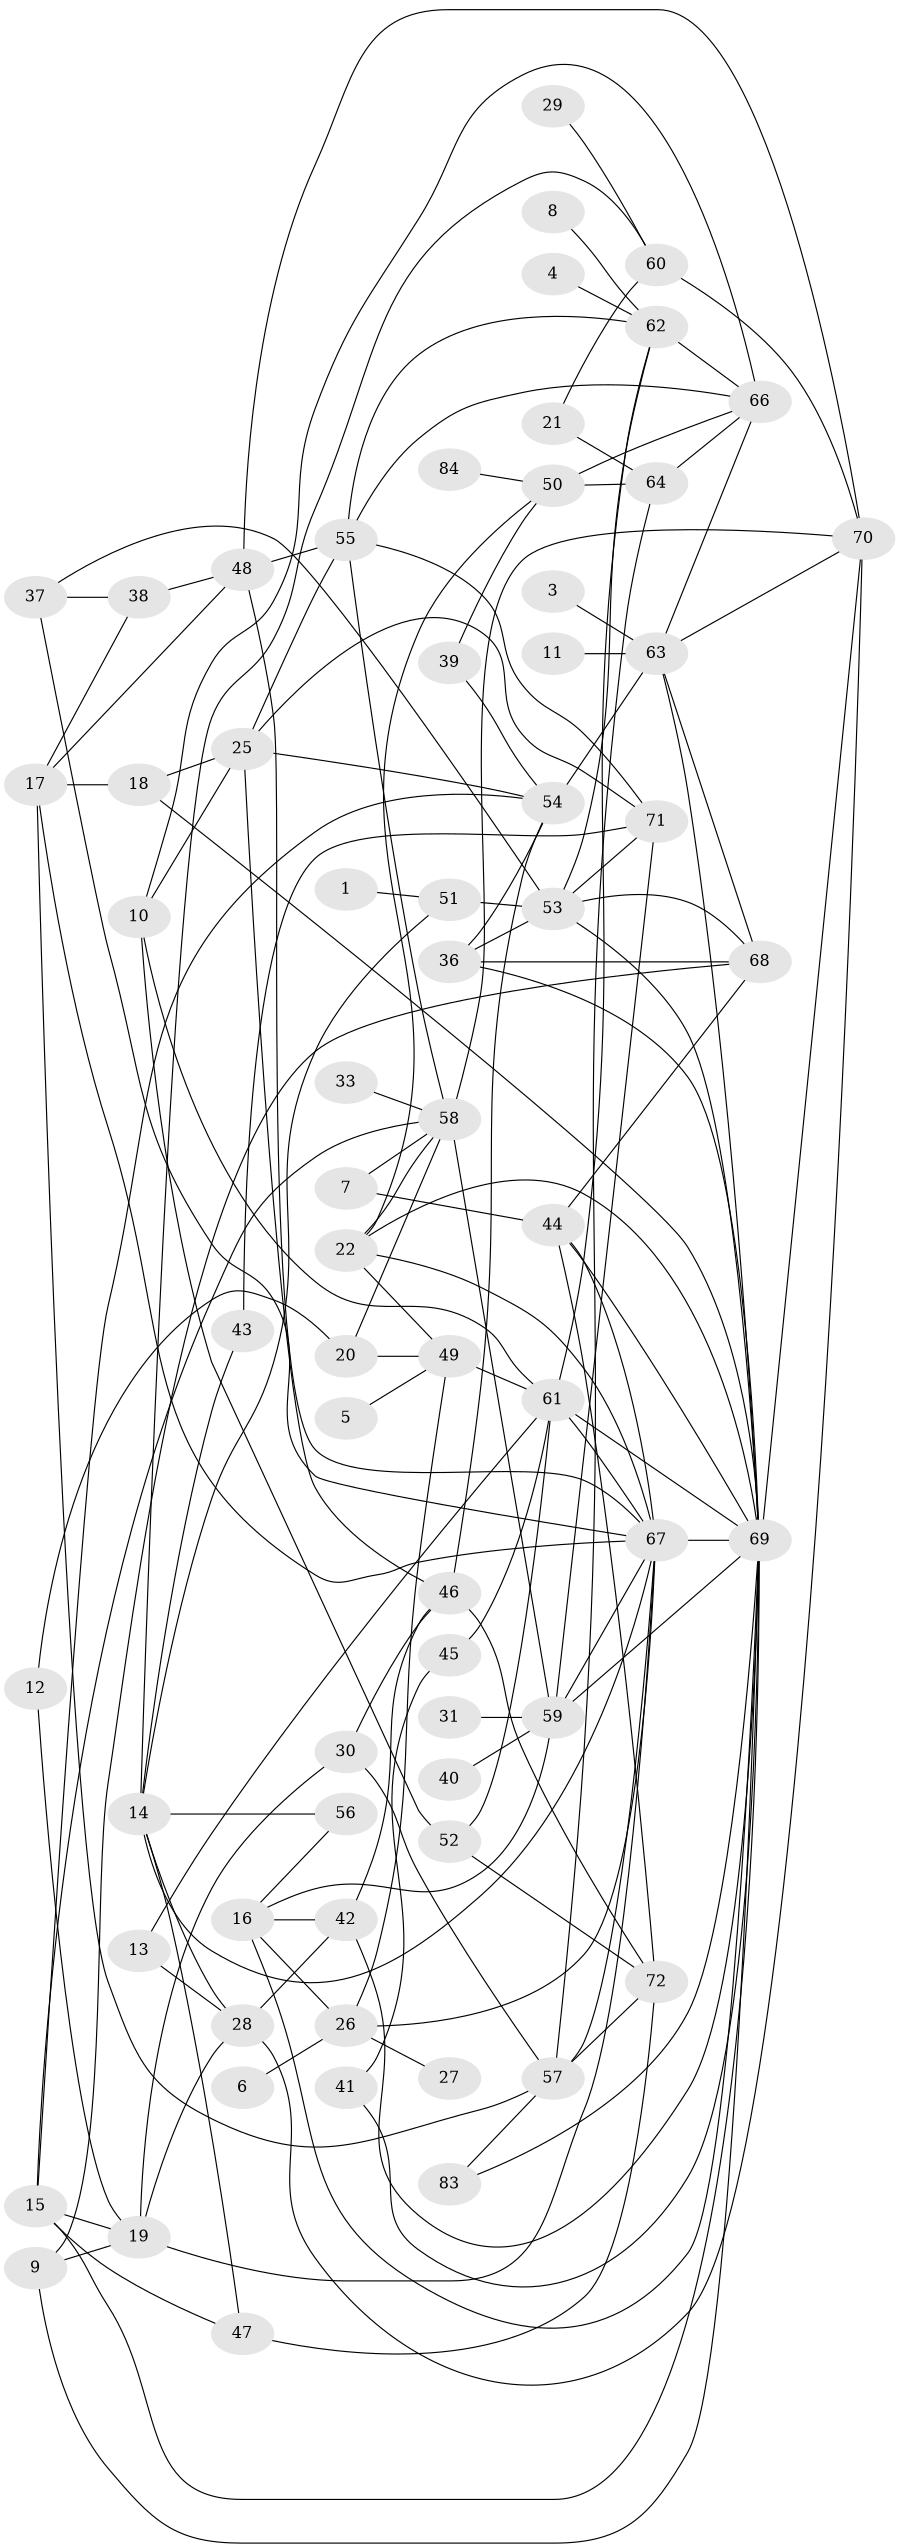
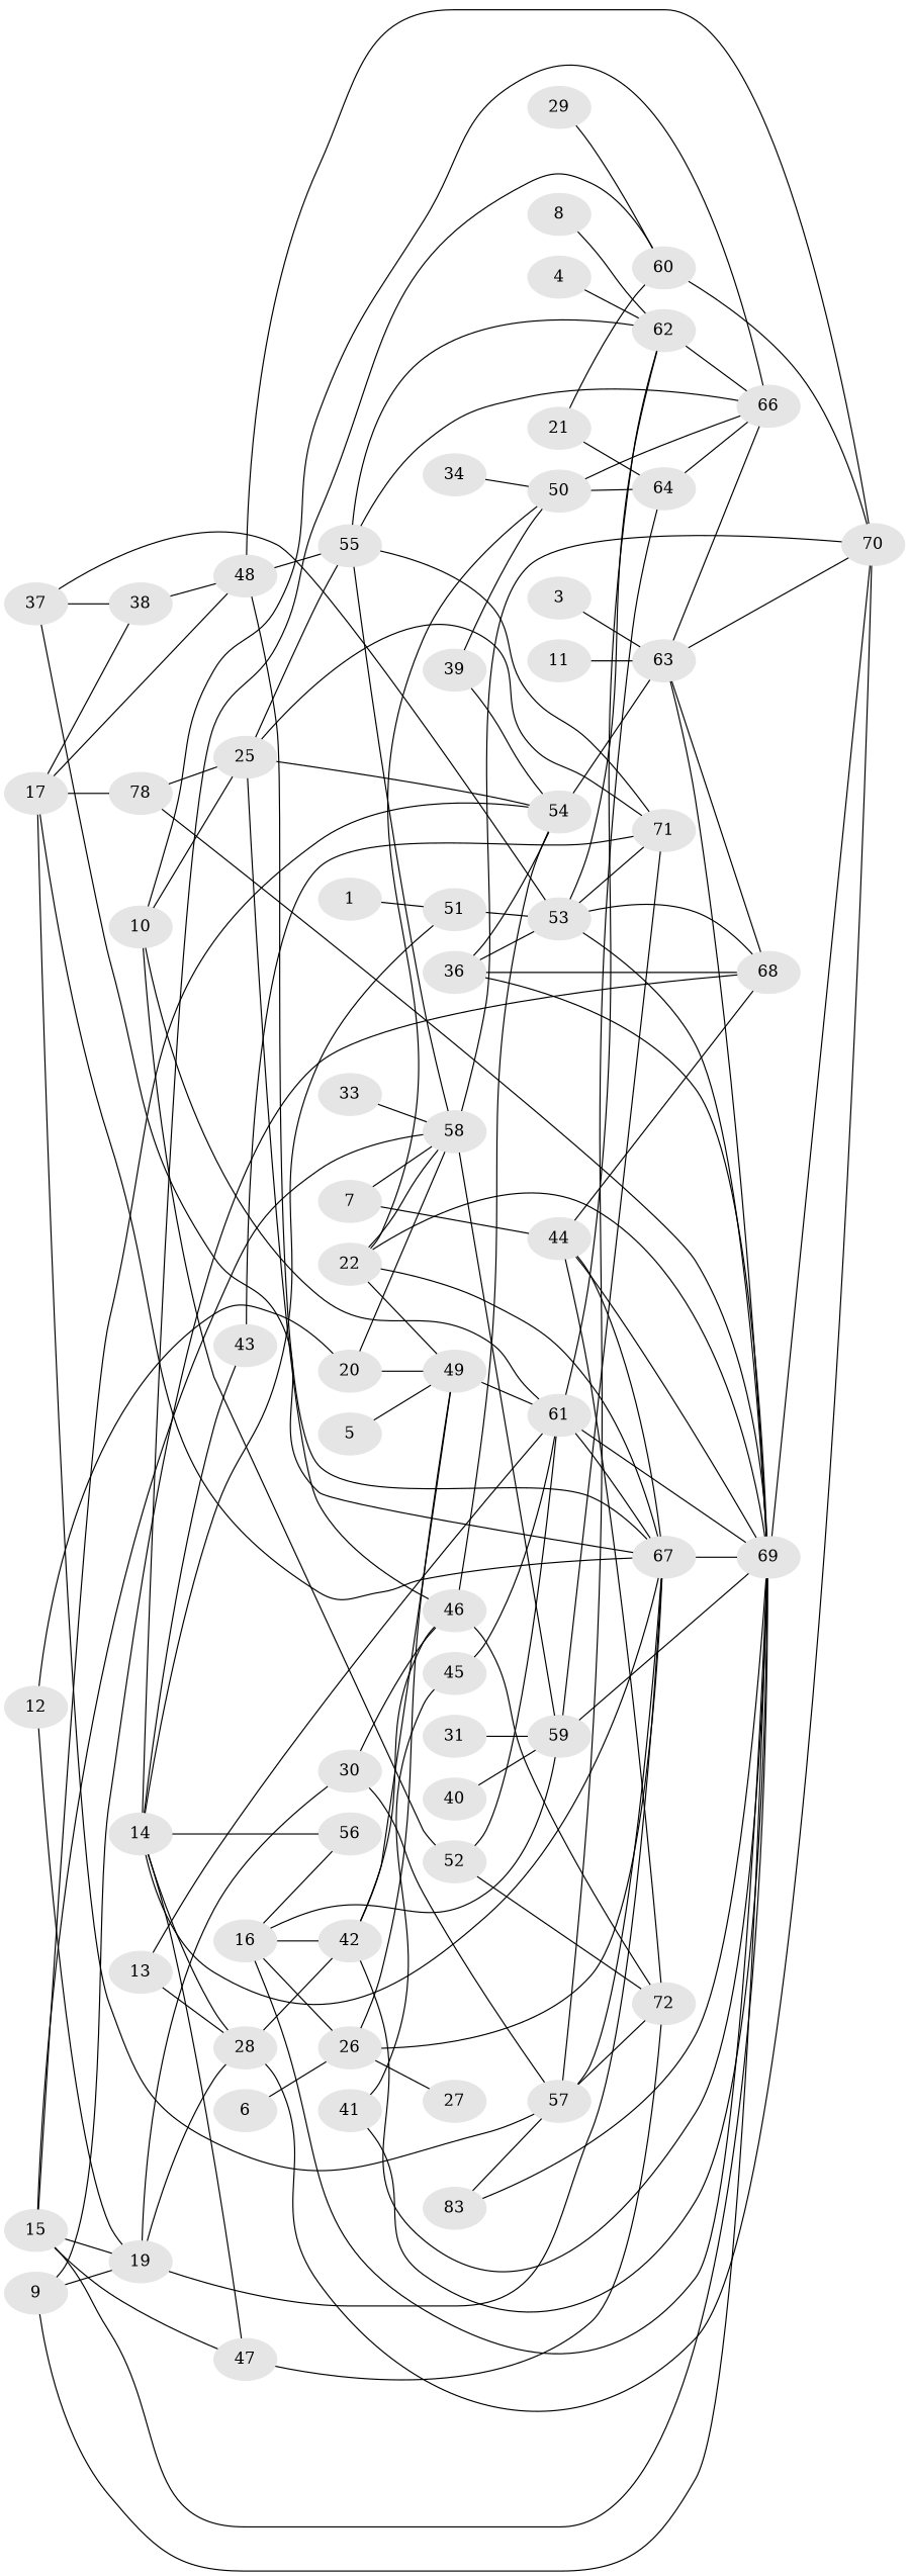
  graph {
    rankdir=LR
    node [color=gray90 style=filled]
    edge [weight=1.0]
    1
    51
    53
    3
    63
    68
    69
    66
    70
    4
    62
    5
    49
    61
    6
    26
    67
    27
    7
    44
    58
    72
    8
    9
    19
    28
    30
    10
    25
    52
    54
    46
    55
    71
    11
    12
    20
    13
    42
    14
    43
    47
    56
    60
    15
    59
    16
    17
-   18
+   18 [label=78]
    38
    48
    57
    64
    21
    n55 [label=83]
    n56 [label=22]
    50
    29
    31
    33
-   34 [label=84]
+   34
    36
    37
    39
    40
    41
    45
    1 -- 51
    51 -- 53
    53 -- 68
    53 -- 69
    53 -- 62
    53 -- 71
    3 -- 63
    63 -- 68
    63 -- 69
    63 -- 66
    63 -- 70
    69 -- 70
    4 -- 62
    62 -- 66
    5 -- 49
    49 -- 61
    61 -- 69
    61 -- 62 [weight=2.0]
    61 -- 67 [weight=2.0]
    6 -- 26
    26 -- 49
    26 -- 67
    26 -- 27
    67 -- 69
    7 -- 44
    7 -- 58
    44 -- 68
    44 -- 69
    44 -- 67
    44 -- 72
    58 -- 70
    58 -- 59
    8 -- 62
    9 -- 68
    9 -- 69
    9 -- 19
    19 -- 67
    19 -- 28
    19 -- 30
    28 -- 70
    28 -- 42
    30 -- 46
    30 -- 57
    10 -- 66
    10 -- 61
    10 -- 25
    10 -- 52
    25 -- 54
    25 -- 46
    25 -- 55
    25 -- 71
    52 -- 61
    52 -- 72
    54 -- 63
    46 -- 72
    46 -- 54
    55 -- 66
    55 -- 62
    55 -- 58
    55 -- 71
    11 -- 63
    12 -- 19
    12 -- 20
    20 -- 49
    20 -- 58 [weight=2.0]
    13 -- 61
    13 -- 28
    42 -- 69
+   42 -- 49
    42 -- 46
    14 -- 51
    14 -- 67
    14 -- 28
    14 -- 43
    14 -- 47
    14 -- 56
    14 -- 60
    43 -- 71
    47 -- 72
    60 -- 70 [weight=2.0]
    15 -- 69
    15 -- 58
    15 -- 19
    15 -- 54
    15 -- 47
    59 -- 69
-   59 -- 67
    59 -- 71
    16 -- 69 [weight=2.0]
    16 -- 26
    16 -- 42
    16 -- 56
    16 -- 59
    17 -- 67
    17 -- 18
    17 -- 38
    17 -- 48
    17 -- 57
    18 -- 69
    18 -- 25
    38 -- 48
    48 -- 70
    48 -- 67
    48 -- 55
    57 -- 67 [weight=2.0]
    57 -- 72
    57 -- 64
    64 -- 66
    21 -- 60
    21 -- 64
    n55 -- 69
    n55 -- 57
    n56 -- 69
    n56 -- 49
    n56 -- 67
    n56 -- 58
    n56 -- 50
    50 -- 66
    50 -- 64
    29 -- 60
    31 -- 59 [weight=2.0]
    33 -- 58
    34 -- 50
    36 -- 53
    36 -- 68
    36 -- 69
    36 -- 54
    37 -- 53
    37 -- 67
    37 -- 38
    39 -- 54
    39 -- 50
    40 -- 59 [weight=2.0]
    41 -- 69
    41 -- 45
    45 -- 61
  }
